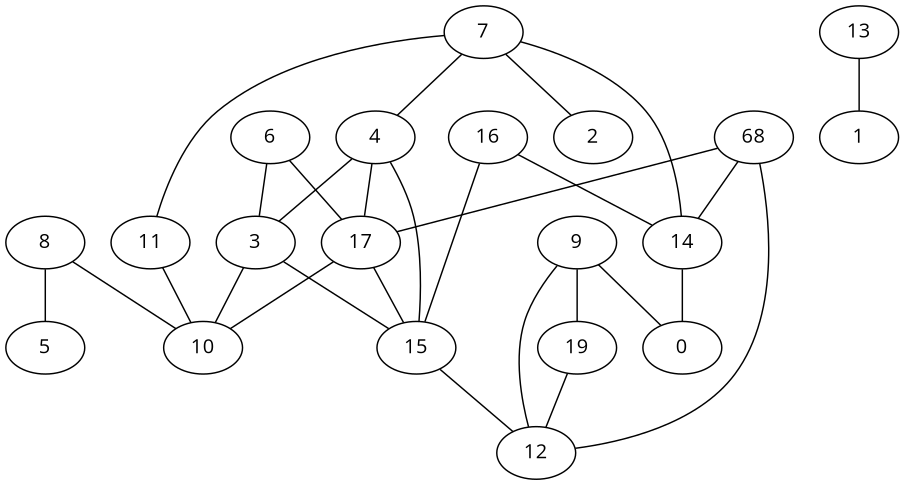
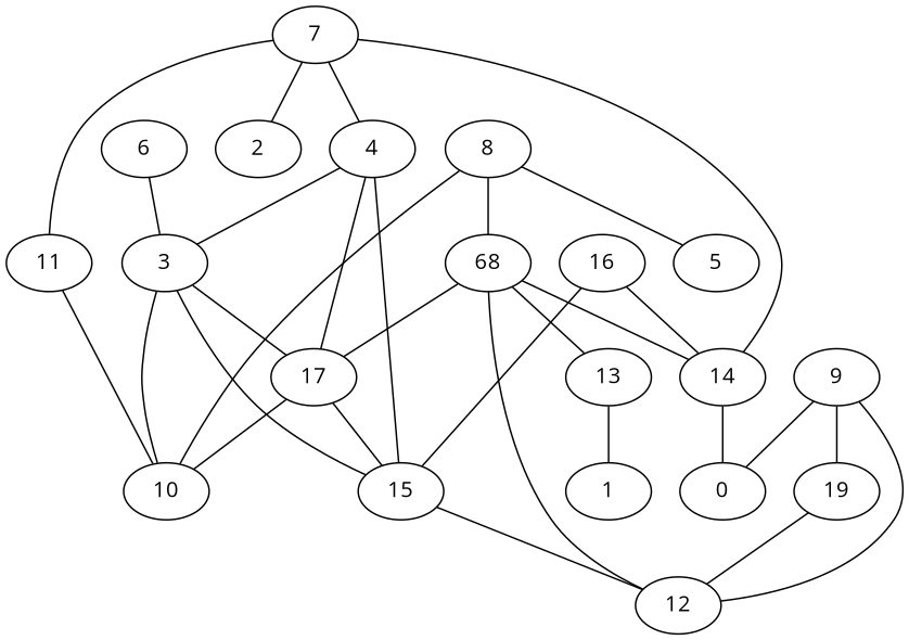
  digraph {
    fontname="Open Sans"
    node [fontname="Open Sans"]
    edge [color=black dir=none fontname="Open Sans"]
    7
    2
    11
    14
    4
    10
    0
    16
    15
    12
    3
    9
    19
    6
    17
    n16 [label=68]
    13
    1
    8
    5
    subgraph sub_1 {
      7
      2
      11
      14
      4
      10
      0
      16
      15
      12
      3
      9
      19
      6
      17
      n16
      13
      1
      8
      5
    }
    7 -> 2
    7 -> 11
    7 -> 14
    7 -> 4
    11 -> 10
    14 -> 0
    4 -> 15
    4 -> 3
    4 -> 17
    16 -> 14
    16 -> 15
    15 -> 12
    3 -> 10
    3 -> 15
    9 -> 0
    9 -> 12
    9 -> 19
    19 -> 12
    6 -> 3
-   6 -> 17
+   3 -> 17
    17 -> 10
    17 -> 15
    n16 -> 14
    n16 -> 12
    n16 -> 17
+   n16 -> 13
    13 -> 1
    8 -> 10
+   8 -> n16
    8 -> 5
  }
